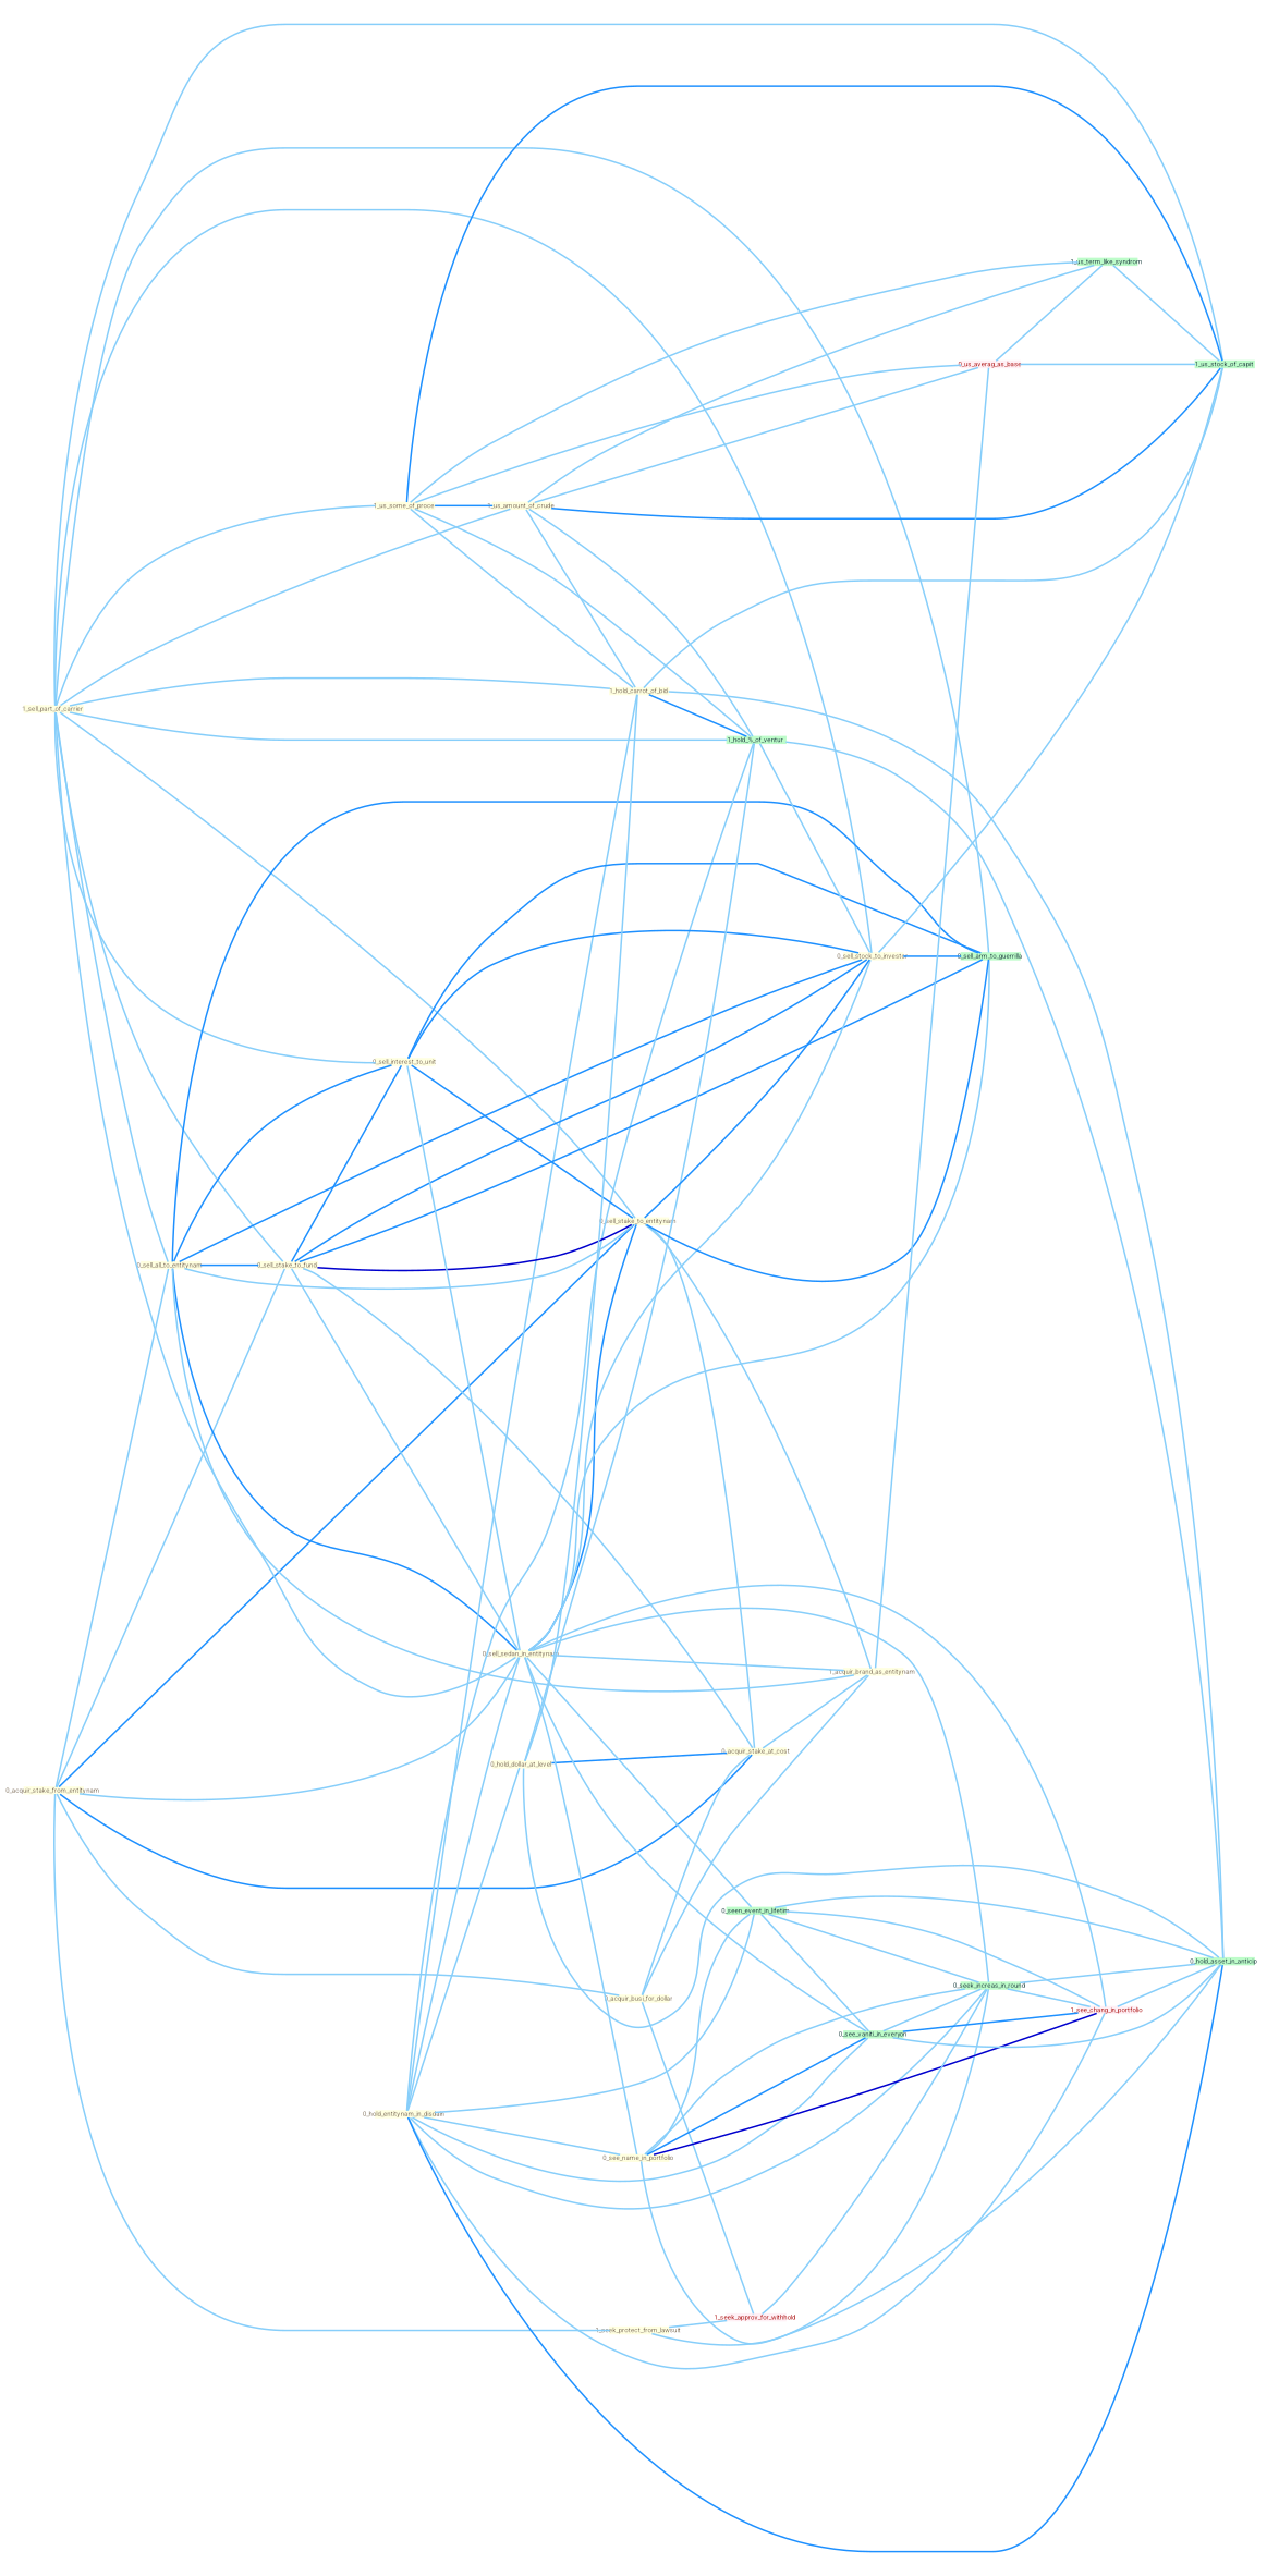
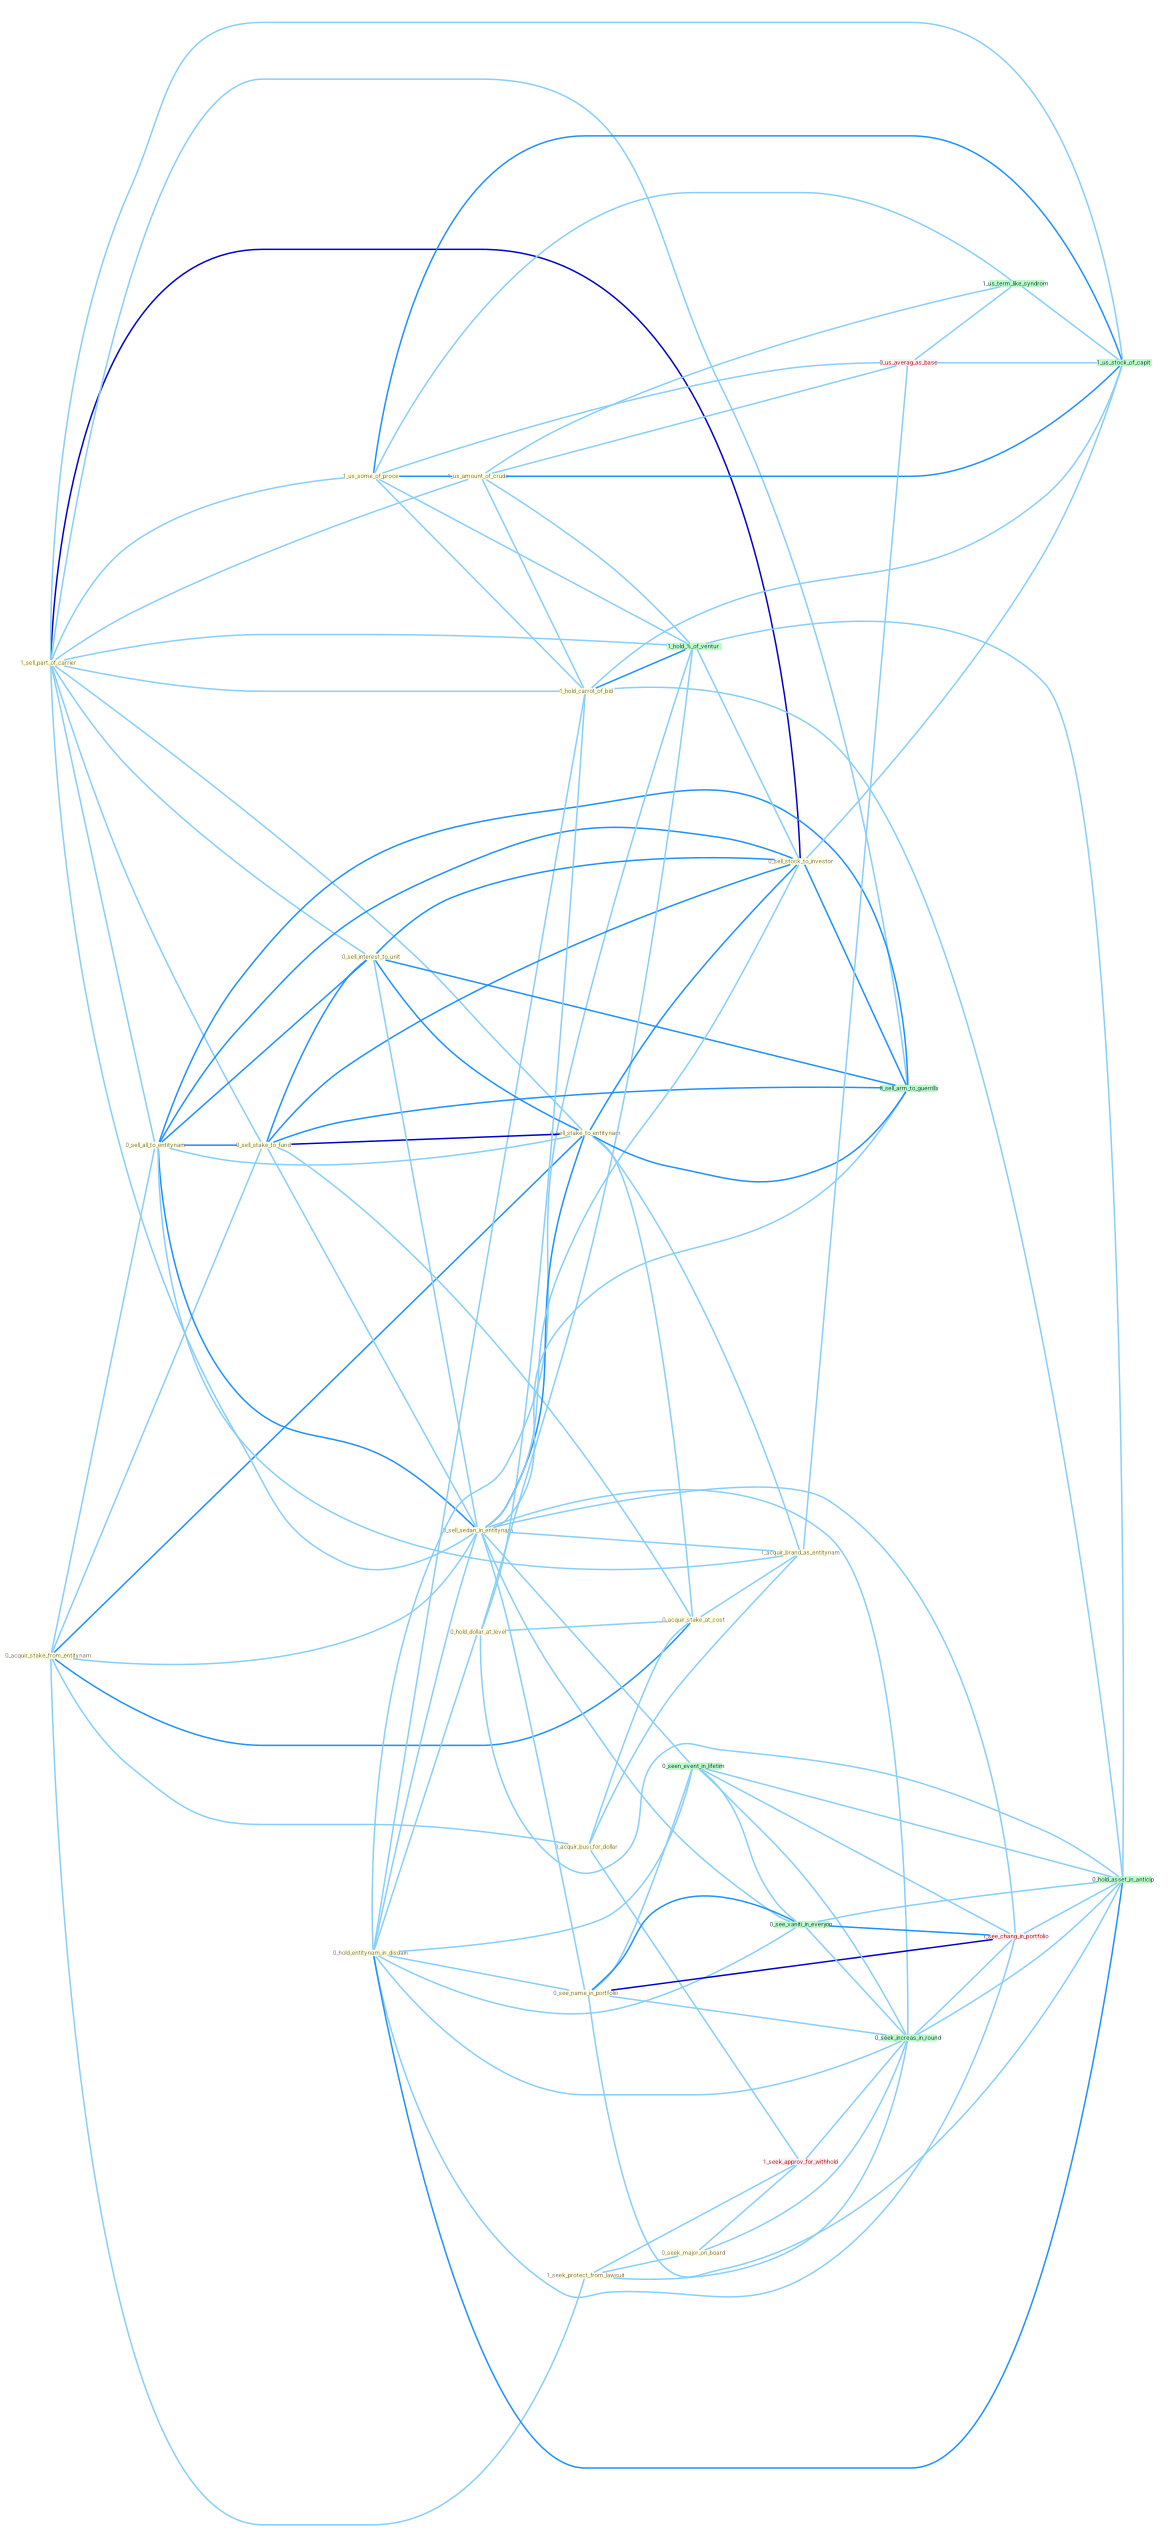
  graph {
    fontname=Roboto
    rankdir=LR
    node [color="#ffffe0" fixedsize=true fontcolor="#8b7d6b" fontname=Roboto fontsize=4 shape=polygon style=filled]
    edge [color="#87cefa" fontname=Roboto w=1]
    "0_acquir_stake_from_entitynam " [height=.06 width=.5]
    "1_sell_part_of_carrier " [height=.06 width=.5]
    "0_sell_all_to_entitynam " [height=.06 width=.5]
    "0_hold_entitynam_in_disdain " [height=.06 width=.5]
    "1_seek_protect_from_lawsuit " [height=.06 width=.5]
    "0_sell_stake_to_fund " [height=.06 width=.5]
    "0_sell_interest_to_unit " [height=.06 width=.5]
+   "0_seek_major_on_board " [height=.06 width=.5]
    "0_hold_dollar_at_level " [height=.06 width=.5]
    "0_sell_sedan_in_entitynam " [height=.06 width=.5]
    "0_sell_stake_to_entitynam " [height=.06 width=.5]
    "1_us_some_of_proce " [height=.06 width=.5]
    "1_us_amount_of_crude " [height=.06 width=.5]
    "0_acquir_busi_for_dollar " [height=.06 width=.5]
    "0_sell_stock_to_investor " [height=.06 width=.5]
    "0_acquir_stake_at_cost " [height=.06 width=.5]
    "1_hold_carrot_of_bid " [height=.06 width=.5]
    "0_see_name_in_portfolio " [height=.06 width=.5]
    "1_acquir_brand_as_entitynam " [height=.06 width=.5]
    "0_us_averag_as_base " [color="#fff0f5" fontcolor="#b22222" height=.06 width=.5]
    "1_seek_approv_for_withhold " [color="#fff0f5" fontcolor="#b22222" height=.06 width=.5]
    "1_see_chang_in_portfolio " [color="#fff0f5" fontcolor="#b22222" height=.06 width=.5]
    "1_hold_%_of_ventur " [color="#BDFCC9" fontcolor="#2f4f4f" height=.06 width=.5]
-   "0_sell_arm_to_guerrilla " [color="#BDFCC9" fontcolor="#2f4f4f" height=.06 width=.5]
+   "0_sell_arm_to_guerrilla " [color="#BDFCC9" fontcolor="#2f4f4f" height=.06 width=.5 label="8_sell_arm_to_guerrilla"]
    "1_us_stock_of_capit " [color="#BDFCC9" fontcolor="#2f4f4f" height=.06 width=.5]
    "0_seen_event_in_lifetim " [color="#BDFCC9" fontcolor="#2f4f4f" height=.06 width=.5]
    "0_see_vaniti_in_everyon " [color="#BDFCC9" fontcolor="#2f4f4f" height=.06 width=.5]
    "0_seek_increas_in_round " [color="#BDFCC9" fontcolor="#2f4f4f" height=.06 width=.5]
    "0_hold_asset_in_anticip " [color="#BDFCC9" fontcolor="#2f4f4f" height=.06 width=.5]
    "1_us_term_like_syndrom " [color="#BDFCC9" fontcolor="#2f4f4f" height=.06 width=.5]
    subgraph sub_1 {
      "0_acquir_stake_from_entitynam "
      "1_sell_part_of_carrier "
      "0_sell_all_to_entitynam "
      "0_hold_entitynam_in_disdain "
      "1_seek_protect_from_lawsuit "
      "0_sell_stake_to_fund "
      "0_sell_interest_to_unit "
+     "0_seek_major_on_board "
      "0_hold_dollar_at_level "
      "0_sell_sedan_in_entitynam "
      "0_sell_stake_to_entitynam "
      "1_us_some_of_proce "
      "1_us_amount_of_crude "
      "0_acquir_busi_for_dollar "
      "0_sell_stock_to_investor "
      "0_acquir_stake_at_cost "
      "1_hold_carrot_of_bid "
      "0_see_name_in_portfolio "
      "1_acquir_brand_as_entitynam "
    }
    subgraph sub_2 {
      "0_us_averag_as_base "
      "1_seek_approv_for_withhold "
      "1_see_chang_in_portfolio "
    }
    "0_acquir_stake_from_entitynam " -- "0_sell_all_to_entitynam "
    "0_acquir_stake_from_entitynam " -- "1_seek_protect_from_lawsuit "
    "0_acquir_stake_from_entitynam " -- "0_sell_stake_to_fund "
    "0_acquir_stake_from_entitynam " -- "0_sell_sedan_in_entitynam "
    "0_acquir_stake_from_entitynam " -- "0_sell_stake_to_entitynam " [color="#1e90ff" w=2]
    "0_acquir_stake_from_entitynam " -- "0_acquir_busi_for_dollar "
    "0_acquir_stake_from_entitynam " -- "0_acquir_stake_at_cost " [color="#1e90ff" w=2]
    "1_sell_part_of_carrier " -- "0_sell_all_to_entitynam "
    "1_sell_part_of_carrier " -- "0_sell_stake_to_fund "
    "1_sell_part_of_carrier " -- "0_sell_interest_to_unit "
    "1_sell_part_of_carrier " -- "0_sell_sedan_in_entitynam "
    "1_sell_part_of_carrier " -- "0_sell_stake_to_entitynam "
    "1_sell_part_of_carrier " -- "1_us_some_of_proce "
    "1_sell_part_of_carrier " -- "1_us_amount_of_crude "
-   "1_sell_part_of_carrier " -- "0_sell_stock_to_investor "
+   "1_sell_part_of_carrier " -- "0_sell_stock_to_investor " [color="#0000cd"]
    "1_sell_part_of_carrier " -- "1_hold_carrot_of_bid "
    "1_sell_part_of_carrier " -- "1_hold_%_of_ventur "
    "1_sell_part_of_carrier " -- "0_sell_arm_to_guerrilla "
    "1_sell_part_of_carrier " -- "1_us_stock_of_capit "
    "0_sell_all_to_entitynam " -- "0_sell_stake_to_fund " [color="#1e90ff" w=2]
    "0_sell_all_to_entitynam " -- "0_sell_interest_to_unit " [color="#1e90ff" w=2]
    "0_sell_all_to_entitynam " -- "0_sell_sedan_in_entitynam " [color="#1e90ff" w=2]
    "0_sell_all_to_entitynam " -- "0_sell_stake_to_entitynam " [w=3]
    "0_sell_all_to_entitynam " -- "0_sell_stock_to_investor " [color="#1e90ff" w=2]
    "0_sell_all_to_entitynam " -- "1_acquir_brand_as_entitynam "
    "0_sell_all_to_entitynam " -- "0_sell_arm_to_guerrilla " [color="#1e90ff" w=2]
    "0_hold_entitynam_in_disdain " -- "0_hold_dollar_at_level "
    "0_hold_entitynam_in_disdain " -- "0_sell_sedan_in_entitynam "
    "0_hold_entitynam_in_disdain " -- "1_hold_carrot_of_bid "
    "0_hold_entitynam_in_disdain " -- "0_see_name_in_portfolio "
    "0_hold_entitynam_in_disdain " -- "1_see_chang_in_portfolio "
    "0_hold_entitynam_in_disdain " -- "1_hold_%_of_ventur "
    "0_hold_entitynam_in_disdain " -- "0_seen_event_in_lifetim "
    "0_hold_entitynam_in_disdain " -- "0_see_vaniti_in_everyon "
    "0_hold_entitynam_in_disdain " -- "0_seek_increas_in_round "
    "0_hold_entitynam_in_disdain " -- "0_hold_asset_in_anticip " [color="#1e90ff" w=2]
+   "1_seek_protect_from_lawsuit " -- "0_seek_major_on_board "
    "1_seek_protect_from_lawsuit " -- "1_seek_approv_for_withhold "
    "1_seek_protect_from_lawsuit " -- "0_seek_increas_in_round "
    "0_sell_stake_to_fund " -- "0_sell_interest_to_unit " [color="#1e90ff" w=2]
    "0_sell_stake_to_fund " -- "0_sell_sedan_in_entitynam "
    "0_sell_stake_to_fund " -- "0_sell_stake_to_entitynam " [color="#0000cd" w=3]
    "0_sell_stake_to_fund " -- "0_sell_stock_to_investor " [color="#1e90ff" w=2]
    "0_sell_stake_to_fund " -- "0_acquir_stake_at_cost "
    "0_sell_stake_to_fund " -- "0_sell_arm_to_guerrilla " [color="#1e90ff" w=2]
    "0_sell_interest_to_unit " -- "0_sell_sedan_in_entitynam "
    "0_sell_interest_to_unit " -- "0_sell_stake_to_entitynam " [color="#1e90ff" w=2]
    "0_sell_interest_to_unit " -- "0_sell_stock_to_investor " [color="#1e90ff" w=2]
    "0_sell_interest_to_unit " -- "0_sell_arm_to_guerrilla " [color="#1e90ff" w=2]
-   "0_hold_dollar_at_level " -- "0_acquir_stake_at_cost " [color="#1e90ff"]
+   "0_seek_major_on_board " -- "1_seek_approv_for_withhold "
+   "0_seek_major_on_board " -- "0_seek_increas_in_round "
+   "0_hold_dollar_at_level " -- "0_acquir_stake_at_cost "
    "0_hold_dollar_at_level " -- "1_hold_carrot_of_bid "
    "0_hold_dollar_at_level " -- "1_hold_%_of_ventur "
    "0_hold_dollar_at_level " -- "0_hold_asset_in_anticip "
    "0_sell_sedan_in_entitynam " -- "0_sell_stake_to_entitynam " [color="#1e90ff" w=2]
    "0_sell_sedan_in_entitynam " -- "0_sell_stock_to_investor "
    "0_sell_sedan_in_entitynam " -- "0_see_name_in_portfolio "
    "0_sell_sedan_in_entitynam " -- "1_acquir_brand_as_entitynam "
    "0_sell_sedan_in_entitynam " -- "1_see_chang_in_portfolio "
    "0_sell_sedan_in_entitynam " -- "0_sell_arm_to_guerrilla "
    "0_sell_sedan_in_entitynam " -- "0_seen_event_in_lifetim "
    "0_sell_sedan_in_entitynam " -- "0_see_vaniti_in_everyon "
    "0_sell_sedan_in_entitynam " -- "0_seek_increas_in_round "
    "0_sell_stake_to_entitynam " -- "0_sell_stock_to_investor " [color="#1e90ff" w=2]
    "0_sell_stake_to_entitynam " -- "0_acquir_stake_at_cost "
    "0_sell_stake_to_entitynam " -- "1_acquir_brand_as_entitynam "
    "0_sell_stake_to_entitynam " -- "0_sell_arm_to_guerrilla " [color="#1e90ff" w=2]
    "1_us_some_of_proce " -- "1_us_amount_of_crude " [color="#1e90ff" w=2]
    "1_us_some_of_proce " -- "1_hold_carrot_of_bid "
    "1_us_some_of_proce " -- "0_us_averag_as_base "
    "1_us_some_of_proce " -- "1_hold_%_of_ventur "
    "1_us_some_of_proce " -- "1_us_stock_of_capit " [color="#1e90ff" w=2]
    "1_us_some_of_proce " -- "1_us_term_like_syndrom "
    "1_us_amount_of_crude " -- "1_hold_carrot_of_bid "
    "1_us_amount_of_crude " -- "0_us_averag_as_base "
    "1_us_amount_of_crude " -- "1_hold_%_of_ventur "
    "1_us_amount_of_crude " -- "1_us_stock_of_capit " [color="#1e90ff" w=2]
    "1_us_amount_of_crude " -- "1_us_term_like_syndrom "
    "0_acquir_busi_for_dollar " -- "0_acquir_stake_at_cost "
    "0_acquir_busi_for_dollar " -- "1_acquir_brand_as_entitynam "
    "0_acquir_busi_for_dollar " -- "1_seek_approv_for_withhold "
    "0_sell_stock_to_investor " -- "0_sell_arm_to_guerrilla " [color="#1e90ff" w=2]
    "0_sell_stock_to_investor " -- "1_us_stock_of_capit "
    "0_acquir_stake_at_cost " -- "1_acquir_brand_as_entitynam "
    "1_hold_carrot_of_bid " -- "1_hold_%_of_ventur " [color="#1e90ff" w=2]
    "1_hold_carrot_of_bid " -- "1_us_stock_of_capit "
    "1_hold_carrot_of_bid " -- "0_hold_asset_in_anticip "
    "0_see_name_in_portfolio " -- "1_see_chang_in_portfolio " [color="#0000cd" w=3]
    "0_see_name_in_portfolio " -- "0_seen_event_in_lifetim "
    "0_see_name_in_portfolio " -- "0_see_vaniti_in_everyon " [color="#1e90ff" w=2]
    "0_see_name_in_portfolio " -- "0_seek_increas_in_round "
    "0_see_name_in_portfolio " -- "0_hold_asset_in_anticip "
    "1_acquir_brand_as_entitynam " -- "0_us_averag_as_base "
    "0_us_averag_as_base " -- "1_us_stock_of_capit "
    "0_us_averag_as_base " -- "1_us_term_like_syndrom "
    "1_seek_approv_for_withhold " -- "0_seek_increas_in_round "
    "1_see_chang_in_portfolio " -- "0_hold_asset_in_anticip "
    "1_hold_%_of_ventur " -- "0_sell_stock_to_investor "
    "1_hold_%_of_ventur " -- "0_hold_asset_in_anticip "
    "0_seen_event_in_lifetim " -- "1_see_chang_in_portfolio "
    "0_seen_event_in_lifetim " -- "0_see_vaniti_in_everyon "
    "0_seen_event_in_lifetim " -- "0_seek_increas_in_round "
    "0_seen_event_in_lifetim " -- "0_hold_asset_in_anticip "
    "0_see_vaniti_in_everyon " -- "1_see_chang_in_portfolio " [color="#1e90ff" w=2]
    "0_see_vaniti_in_everyon " -- "0_seek_increas_in_round "
    "0_see_vaniti_in_everyon " -- "0_hold_asset_in_anticip "
    "0_seek_increas_in_round " -- "1_see_chang_in_portfolio "
    "0_seek_increas_in_round " -- "0_hold_asset_in_anticip "
    "1_us_term_like_syndrom " -- "1_us_stock_of_capit "
  }
